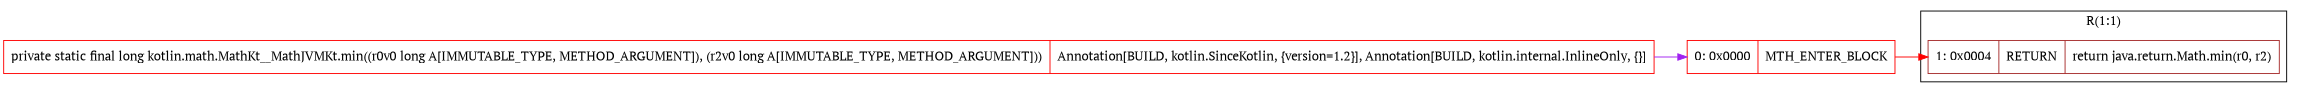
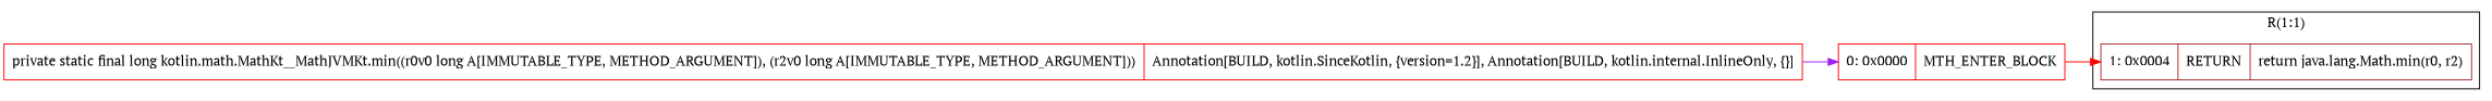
  digraph {
    rankdir=LR
    fontname="PT Serif"
    node [color=red shape=record fontname="PT Serif"]
    edge [fontname="PT Serif"]
-   n1 [color=brown label="{1\:\ 0x0004|RETURN\l|return java.return.Math.min(r0, r2)\l}"]
+   n1 [color=brown label="{1\:\ 0x0004|RETURN\l|return java.lang.Math.min(r0, r2)\l}"]
    n2 [label="{0\:\ 0x0000|MTH_ENTER_BLOCK\l}"]
    n3 [label="{private static final long kotlin.math.MathKt__MathJVMKt.min((r0v0 long A[IMMUTABLE_TYPE, METHOD_ARGUMENT]), (r2v0 long A[IMMUTABLE_TYPE, METHOD_ARGUMENT]))  | Annotation[BUILD, kotlin.SinceKotlin, \{version=1.2\}], Annotation[BUILD, kotlin.internal.InlineOnly, \{\}]\l}"]
    subgraph cluster_1 {
      label="R(1:1)"
      n1
    }
    n2 -> n1 [color=red]
    n3 -> n2 [color=purple]
  }
